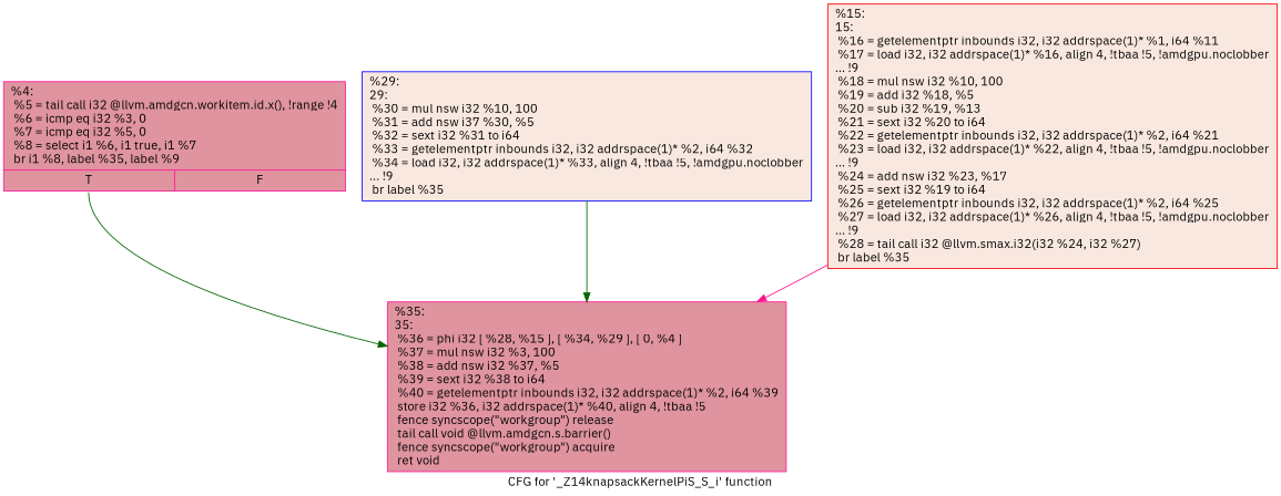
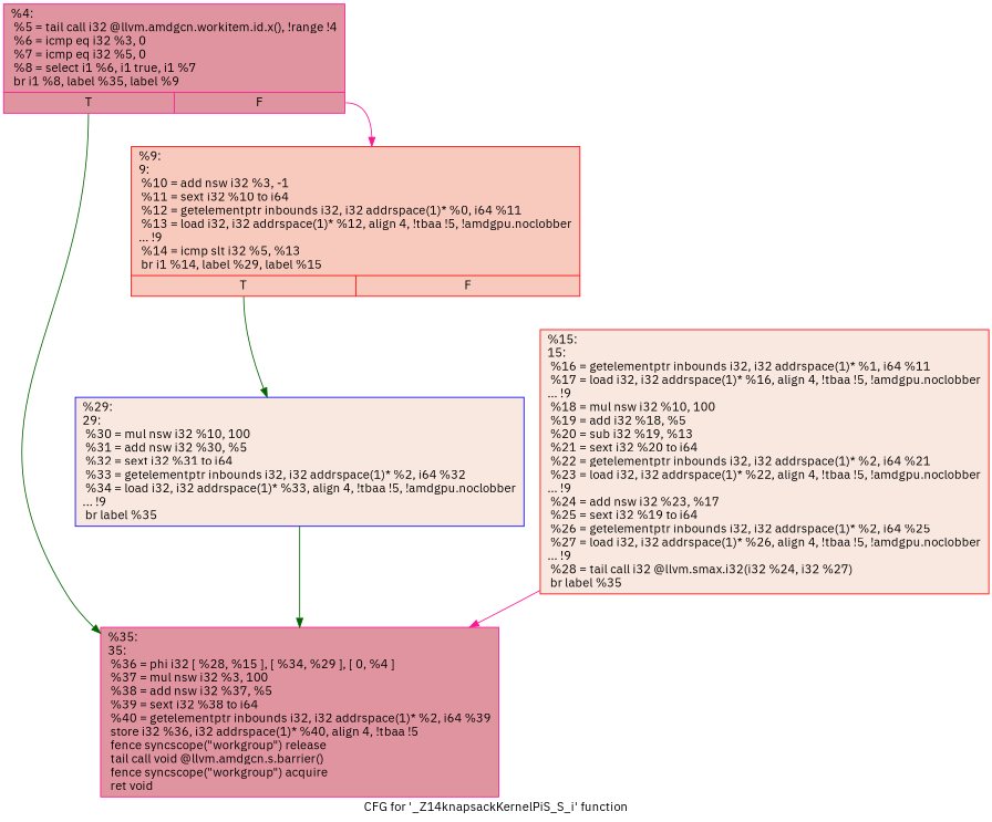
  digraph {
    fontname="IBM Plex Sans"
    label="CFG for '_Z14knapsackKernelPiS_S_i' function"
    node [color=deeppink fillcolor="#b70d2870" fontname="IBM Plex Sans" shape=record style=filled]
    edge [color=darkgreen fontname="IBM Plex Sans"]
    n1 [label="{%4:\l  %5 = tail call i32 @llvm.amdgcn.workitem.id.x(), !range !4\l  %6 = icmp eq i32 %3, 0\l  %7 = icmp eq i32 %5, 0\l  %8 = select i1 %6, i1 true, i1 %7\l  br i1 %8, label %35, label %9\l|{<s0>T|<s1>F}}"]
    n2 [label="{%35:\l35:                                               \l  %36 = phi i32 [ %28, %15 ], [ %34, %29 ], [ 0, %4 ]\l  %37 = mul nsw i32 %3, 100\l  %38 = add nsw i32 %37, %5\l  %39 = sext i32 %38 to i64\l  %40 = getelementptr inbounds i32, i32 addrspace(1)* %2, i64 %39\l  store i32 %36, i32 addrspace(1)* %40, align 4, !tbaa !5\l  fence syncscope(\"workgroup\") release\l  tail call void @llvm.amdgcn.s.barrier()\l  fence syncscope(\"workgroup\") acquire\l  ret void\l}"]
-   n4 [color=blue fillcolor="#f1ccb870" label="{%29:\l29:                                               \l  %30 = mul nsw i32 %10, 100\l  %31 = add nsw i37 %30, %5\l  %32 = sext i32 %31 to i64\l  %33 = getelementptr inbounds i32, i32 addrspace(1)* %2, i64 %32\l  %34 = load i32, i32 addrspace(1)* %33, align 4, !tbaa !5, !amdgpu.noclobber\l... !9\l  br label %35\l}"]
+   n3 [color=red fillcolor="#ef886b70" label="{%9:\l9:                                                \l  %10 = add nsw i32 %3, -1\l  %11 = sext i32 %10 to i64\l  %12 = getelementptr inbounds i32, i32 addrspace(1)* %0, i64 %11\l  %13 = load i32, i32 addrspace(1)* %12, align 4, !tbaa !5, !amdgpu.noclobber\l... !9\l  %14 = icmp slt i32 %5, %13\l  br i1 %14, label %29, label %15\l|{<s0>T|<s1>F}}"]
+   n4 [color=blue fillcolor="#f1ccb870" label="{%29:\l29:                                               \l  %30 = mul nsw i32 %10, 100\l  %31 = add nsw i32 %30, %5\l  %32 = sext i32 %31 to i64\l  %33 = getelementptr inbounds i32, i32 addrspace(1)* %2, i64 %32\l  %34 = load i32, i32 addrspace(1)* %33, align 4, !tbaa !5, !amdgpu.noclobber\l... !9\l  br label %35\l}"]
    n5 [color=red fillcolor="#f1ccb870" label="{%15:\l15:                                               \l  %16 = getelementptr inbounds i32, i32 addrspace(1)* %1, i64 %11\l  %17 = load i32, i32 addrspace(1)* %16, align 4, !tbaa !5, !amdgpu.noclobber\l... !9\l  %18 = mul nsw i32 %10, 100\l  %19 = add i32 %18, %5\l  %20 = sub i32 %19, %13\l  %21 = sext i32 %20 to i64\l  %22 = getelementptr inbounds i32, i32 addrspace(1)* %2, i64 %21\l  %23 = load i32, i32 addrspace(1)* %22, align 4, !tbaa !5, !amdgpu.noclobber\l... !9\l  %24 = add nsw i32 %23, %17\l  %25 = sext i32 %19 to i64\l  %26 = getelementptr inbounds i32, i32 addrspace(1)* %2, i64 %25\l  %27 = load i32, i32 addrspace(1)* %26, align 4, !tbaa !5, !amdgpu.noclobber\l... !9\l  %28 = tail call i32 @llvm.smax.i32(i32 %24, i32 %27)\l  br label %35\l}"]
    n1 -> n2 [tailport=s0]
+   n1 -> n3 [color=deeppink tailport=s1]
+   n3 -> n4 [tailport=s0]
    n4 -> n2
    n5 -> n2 [color=deeppink]
  }
